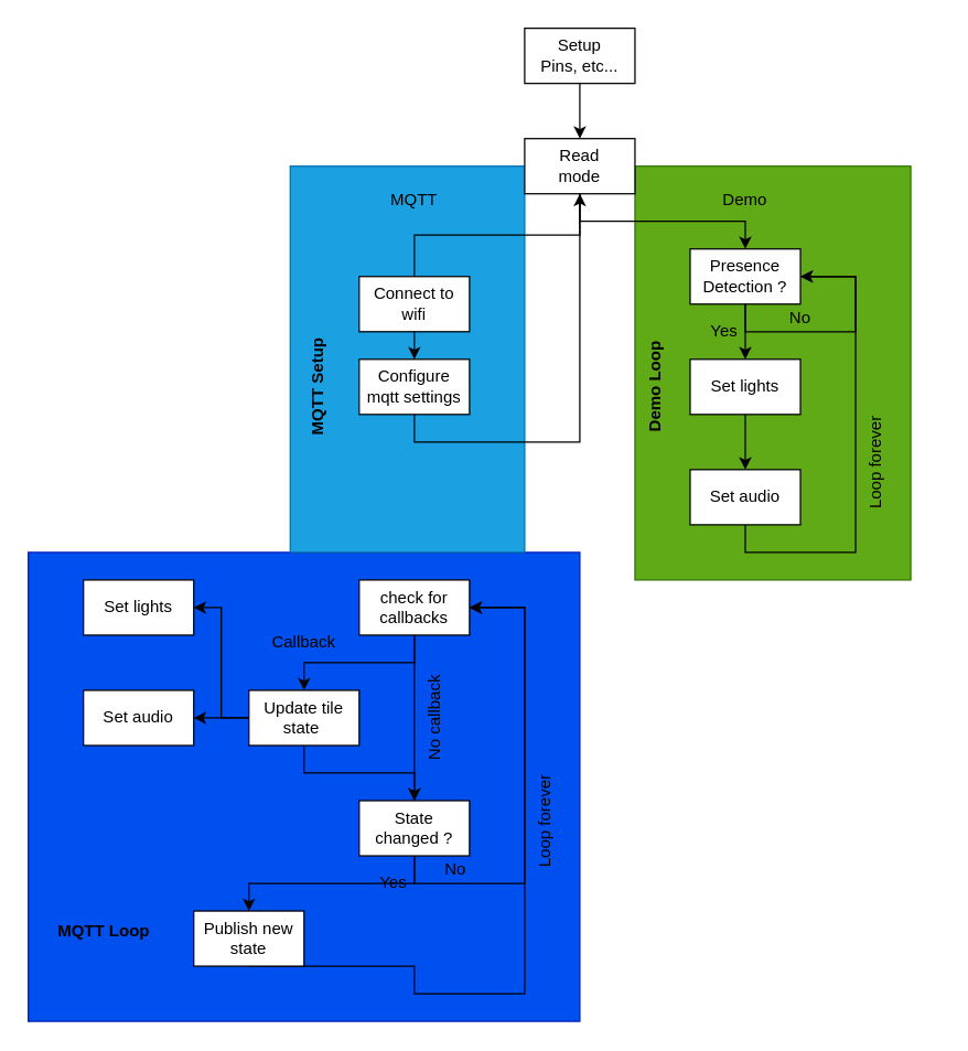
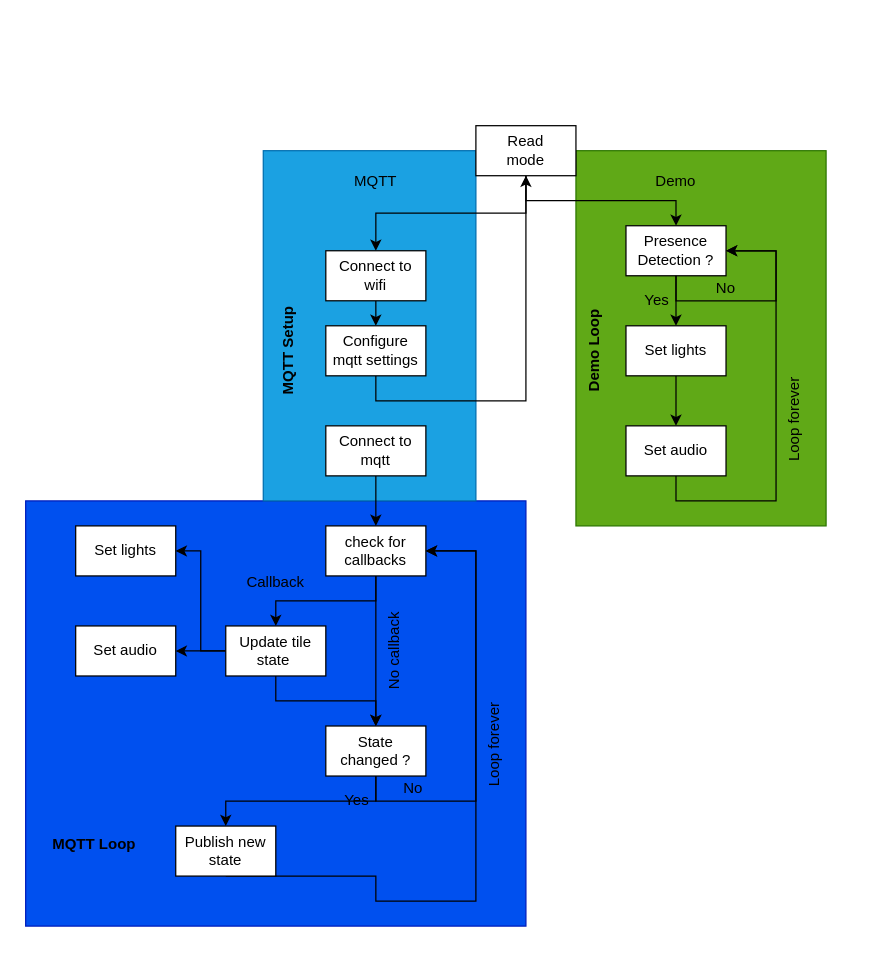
  <mxCell id="0" />
  <mxCell id="1" parent="0" />
  <mxCell id="2" value="" style="rounded=0;whiteSpace=wrap;html=1;fillColor=#0050ef;strokeColor=#001DBC;fontColor=#ffffff;" vertex="1" parent="1"><mxGeometry x="20" y="400" width="400" height="340" as="geometry" /></mxCell>
  <mxCell id="3" value="" style="rounded=0;whiteSpace=wrap;html=1;fillColor=#1ba1e2;strokeColor=#006EAF;fontColor=#ffffff;" vertex="1" parent="1"><mxGeometry x="210" y="120" width="170" height="280" as="geometry" /></mxCell>
  <mxCell id="4" value="" style="rounded=0;whiteSpace=wrap;html=1;fillColor=#60a917;strokeColor=#2D7600;fontColor=#ffffff;" vertex="1" parent="1"><mxGeometry x="460" y="120" width="200" height="300" as="geometry" /></mxCell>
- <mxCell id="5" style="edgeStyle=orthogonalEdgeStyle;rounded=0;orthogonalLoop=1;jettySize=auto;html=1;exitX=0.5;exitY=1;exitDx=0;exitDy=0;entryX=0.5;entryY=0;entryDx=0;entryDy=0;endArrow=none;" parent="1" source="7" target="9" edge="1"><mxGeometry relative="1" as="geometry"><mxPoint x="300" y="180" as="targetPoint" /></mxGeometry></mxCell>
+ <mxCell id="5" style="edgeStyle=orthogonalEdgeStyle;rounded=0;orthogonalLoop=1;jettySize=auto;html=1;exitX=0.5;exitY=1;exitDx=0;exitDy=0;entryX=0.5;entryY=0;entryDx=0;entryDy=0;" parent="1" source="7" target="9" edge="1"><mxGeometry relative="1" as="geometry"><mxPoint x="300" y="180" as="targetPoint" /></mxGeometry></mxCell>
  <mxCell id="6" style="edgeStyle=orthogonalEdgeStyle;rounded=0;orthogonalLoop=1;jettySize=auto;html=1;exitX=0.5;exitY=1;exitDx=0;exitDy=0;entryX=0.5;entryY=0;entryDx=0;entryDy=0;" parent="1" source="7" target="13" edge="1"><mxGeometry relative="1" as="geometry"><mxPoint x="540" y="180" as="targetPoint" /></mxGeometry></mxCell>
  <mxCell id="7" value="Read &lt;br&gt;mode" style="rounded=0;whiteSpace=wrap;html=1;" parent="1" vertex="1"><mxGeometry x="380" y="100" width="80" height="40" as="geometry" /></mxCell>
  <mxCell id="8" style="edgeStyle=orthogonalEdgeStyle;rounded=0;orthogonalLoop=1;jettySize=auto;html=1;exitX=0.5;exitY=1;exitDx=0;exitDy=0;entryX=0.5;entryY=0;entryDx=0;entryDy=0;" parent="1" source="9" target="29" edge="1"><mxGeometry relative="1" as="geometry" /></mxCell>
  <mxCell id="9" value="Connect to wifi" style="rounded=0;whiteSpace=wrap;html=1;" parent="1" vertex="1"><mxGeometry x="260" y="200" width="80" height="40" as="geometry" /></mxCell>
  <mxCell id="10" value="Demo" style="text;html=1;strokeColor=none;fillColor=none;align=center;verticalAlign=middle;whiteSpace=wrap;rounded=0;" parent="1" vertex="1"><mxGeometry x="500" y="130" width="80" height="30" as="geometry" /></mxCell>
  <mxCell id="11" value="MQTT" style="text;html=1;strokeColor=none;fillColor=none;align=center;verticalAlign=middle;whiteSpace=wrap;rounded=0;" parent="1" vertex="1"><mxGeometry x="260" y="130" width="80" height="30" as="geometry" /></mxCell>
  <mxCell id="12" style="edgeStyle=orthogonalEdgeStyle;rounded=0;orthogonalLoop=1;jettySize=auto;html=1;exitX=0.5;exitY=1;exitDx=0;exitDy=0;entryX=0.5;entryY=0;entryDx=0;entryDy=0;" parent="1" source="13" target="15" edge="1"><mxGeometry relative="1" as="geometry" /></mxCell>
  <mxCell id="13" value="Presence&lt;br&gt;Detection ?" style="rounded=0;whiteSpace=wrap;html=1;" parent="1" vertex="1"><mxGeometry x="500" y="180" width="80" height="40" as="geometry" /></mxCell>
  <mxCell id="14" style="edgeStyle=orthogonalEdgeStyle;rounded=0;orthogonalLoop=1;jettySize=auto;html=1;exitX=0.5;exitY=1;exitDx=0;exitDy=0;entryX=0.5;entryY=0;entryDx=0;entryDy=0;" parent="1" source="15" target="18" edge="1"><mxGeometry relative="1" as="geometry" /></mxCell>
  <mxCell id="15" value="Set lights" style="rounded=0;whiteSpace=wrap;html=1;" parent="1" vertex="1"><mxGeometry x="500" y="260" width="80" height="40" as="geometry" /></mxCell>
  <mxCell id="16" value="Yes" style="text;html=1;strokeColor=none;fillColor=none;align=center;verticalAlign=middle;whiteSpace=wrap;rounded=0;" parent="1" vertex="1"><mxGeometry x="510" y="220" width="30" height="40" as="geometry" /></mxCell>
  <mxCell id="17" style="edgeStyle=orthogonalEdgeStyle;rounded=0;orthogonalLoop=1;jettySize=auto;html=1;exitX=0.5;exitY=1;exitDx=0;exitDy=0;entryX=1;entryY=0.5;entryDx=0;entryDy=0;" parent="1" source="18" target="13" edge="1"><mxGeometry relative="1" as="geometry"><mxPoint x="730" y="510" as="targetPoint" /><Array as="points"><mxPoint x="540" y="400" /><mxPoint x="620" y="400" /><mxPoint x="620" y="200" /></Array></mxGeometry></mxCell>
  <mxCell id="18" value="Set audio" style="rounded=0;whiteSpace=wrap;html=1;" parent="1" vertex="1"><mxGeometry x="500" y="340" width="80" height="40" as="geometry" /></mxCell>
  <mxCell id="19" value="No" style="text;html=1;strokeColor=none;fillColor=none;align=center;verticalAlign=middle;whiteSpace=wrap;rounded=0;" parent="1" vertex="1"><mxGeometry x="550" y="220" width="60" height="20" as="geometry" /></mxCell>
  <mxCell id="20" value="Loop forever" style="text;html=1;strokeColor=none;fillColor=none;align=center;verticalAlign=middle;whiteSpace=wrap;rounded=0;rotation=-90;" parent="1" vertex="1"><mxGeometry x="590" y="320" width="90" height="30" as="geometry" /></mxCell>
  <mxCell id="21" style="edgeStyle=orthogonalEdgeStyle;rounded=0;orthogonalLoop=1;jettySize=auto;html=1;exitX=0.5;exitY=1;exitDx=0;exitDy=0;entryX=1;entryY=0.5;entryDx=0;entryDy=0;" parent="1" source="13" target="13" edge="1"><mxGeometry relative="1" as="geometry"><Array as="points"><mxPoint x="540" y="240" /><mxPoint x="620" y="240" /><mxPoint x="620" y="200" /></Array></mxGeometry></mxCell>
  <mxCell id="22" style="edgeStyle=orthogonalEdgeStyle;rounded=0;orthogonalLoop=1;jettySize=auto;html=1;exitX=0.5;exitY=1;exitDx=0;exitDy=0;entryX=0.5;entryY=0;entryDx=0;entryDy=0;" parent="1" source="24" target="37" edge="1"><mxGeometry relative="1" as="geometry"><mxPoint x="420" y="580" as="targetPoint" /></mxGeometry></mxCell>
  <mxCell id="23" style="edgeStyle=orthogonalEdgeStyle;rounded=0;orthogonalLoop=1;jettySize=auto;html=1;exitX=0.5;exitY=1;exitDx=0;exitDy=0;entryX=0.5;entryY=0;entryDx=0;entryDy=0;" parent="1" source="24" target="27" edge="1"><mxGeometry relative="1" as="geometry" /></mxCell>
  <mxCell id="24" value="check for callbacks" style="rounded=0;whiteSpace=wrap;html=1;" parent="1" vertex="1"><mxGeometry x="260" y="420" width="80" height="40" as="geometry" /></mxCell>
  <mxCell id="25" style="edgeStyle=orthogonalEdgeStyle;rounded=0;orthogonalLoop=1;jettySize=auto;html=1;exitX=0.5;exitY=1;exitDx=0;exitDy=0;entryX=0.5;entryY=0;entryDx=0;entryDy=0;" parent="1" source="27" target="42" edge="1"><mxGeometry relative="1" as="geometry" /></mxCell>
  <mxCell id="26" style="edgeStyle=orthogonalEdgeStyle;rounded=0;orthogonalLoop=1;jettySize=auto;html=1;exitX=0.5;exitY=1;exitDx=0;exitDy=0;entryX=1;entryY=0.5;entryDx=0;entryDy=0;" parent="1" source="27" target="24" edge="1"><mxGeometry relative="1" as="geometry"><mxPoint x="370" y="430" as="targetPoint" /><Array as="points"><mxPoint x="300" y="640" /><mxPoint x="380" y="640" /><mxPoint x="380" y="440" /></Array></mxGeometry></mxCell>
  <mxCell id="27" value="State &lt;br&gt;changed ?" style="rounded=0;whiteSpace=wrap;html=1;" parent="1" vertex="1"><mxGeometry x="260" y="580" width="80" height="40" as="geometry" /></mxCell>
  <mxCell id="28" style="edgeStyle=orthogonalEdgeStyle;rounded=0;orthogonalLoop=1;jettySize=auto;html=1;exitX=0.5;exitY=1;exitDx=0;exitDy=0;" parent="1" source="29" target="7" edge="1"><mxGeometry relative="1" as="geometry" /></mxCell>
  <mxCell id="29" value="Configure mqtt settings" style="rounded=0;whiteSpace=wrap;html=1;" parent="1" vertex="1"><mxGeometry x="260" y="260" width="80" height="40" as="geometry" /></mxCell>
+ <mxCell id="30" style="edgeStyle=orthogonalEdgeStyle;rounded=0;orthogonalLoop=1;jettySize=auto;html=1;exitX=0.5;exitY=1;exitDx=0;exitDy=0;entryX=0.5;entryY=0;entryDx=0;entryDy=0;" parent="1" source="31" target="24" edge="1"><mxGeometry relative="1" as="geometry" /></mxCell>
+ <mxCell id="31" value="Connect to mqtt" style="rounded=0;whiteSpace=wrap;html=1;" parent="1" vertex="1"><mxGeometry x="260" y="340" width="80" height="40" as="geometry" /></mxCell>
  <mxCell id="32" value="No callback" style="text;html=1;strokeColor=none;fillColor=none;align=center;verticalAlign=middle;whiteSpace=wrap;rounded=0;rotation=-90;" parent="1" vertex="1"><mxGeometry x="275" y="505" width="80" height="30" as="geometry" /></mxCell>
  <mxCell id="33" value="Callback" style="text;html=1;strokeColor=none;fillColor=none;align=center;verticalAlign=middle;whiteSpace=wrap;rounded=0;rotation=0;" parent="1" vertex="1"><mxGeometry x="180" y="450" width="80" height="30" as="geometry" /></mxCell>
  <mxCell id="34" style="edgeStyle=orthogonalEdgeStyle;rounded=0;orthogonalLoop=1;jettySize=auto;html=1;exitX=0.5;exitY=1;exitDx=0;exitDy=0;entryX=0.5;entryY=0;entryDx=0;entryDy=0;" parent="1" source="37" target="27" edge="1"><mxGeometry relative="1" as="geometry" /></mxCell>
  <mxCell id="35" style="edgeStyle=orthogonalEdgeStyle;rounded=0;orthogonalLoop=1;jettySize=auto;html=1;exitX=0;exitY=0.5;exitDx=0;exitDy=0;entryX=1;entryY=0.5;entryDx=0;entryDy=0;" parent="1" source="37" target="46" edge="1"><mxGeometry relative="1" as="geometry" /></mxCell>
  <mxCell id="36" style="edgeStyle=orthogonalEdgeStyle;rounded=0;orthogonalLoop=1;jettySize=auto;html=1;exitX=0;exitY=0.5;exitDx=0;exitDy=0;entryX=1;entryY=0.5;entryDx=0;entryDy=0;" parent="1" source="37" target="40" edge="1"><mxGeometry relative="1" as="geometry" /></mxCell>
  <mxCell id="37" value="Update tile state&amp;nbsp;" style="rounded=0;whiteSpace=wrap;html=1;" parent="1" vertex="1"><mxGeometry x="180" y="500" width="80" height="40" as="geometry" /></mxCell>
- <mxCell id="38" style="edgeStyle=orthogonalEdgeStyle;rounded=0;orthogonalLoop=1;jettySize=auto;html=1;exitX=0.5;exitY=1;exitDx=0;exitDy=0;entryX=0.5;entryY=0;entryDx=0;entryDy=0;" parent="1" source="39" target="7" edge="1"><mxGeometry relative="1" as="geometry" /></mxCell>
- <mxCell id="39" value="Setup&lt;br&gt;Pins, etc..." style="rounded=0;whiteSpace=wrap;html=1;" parent="1" vertex="1"><mxGeometry x="380" y="20" width="80" height="40" as="geometry" /></mxCell>
  <mxCell id="40" value="Set audio" style="rounded=0;whiteSpace=wrap;html=1;" parent="1" vertex="1"><mxGeometry x="60" y="500" width="80" height="40" as="geometry" /></mxCell>
  <mxCell id="41" style="edgeStyle=orthogonalEdgeStyle;rounded=0;orthogonalLoop=1;jettySize=auto;html=1;exitX=0.5;exitY=1;exitDx=0;exitDy=0;entryX=1;entryY=0.5;entryDx=0;entryDy=0;" parent="1" source="42" target="24" edge="1"><mxGeometry relative="1" as="geometry"><Array as="points"><mxPoint x="300" y="720" /><mxPoint x="380" y="720" /><mxPoint x="380" y="440" /></Array></mxGeometry></mxCell>
  <mxCell id="42" value="Publish new state" style="rounded=0;whiteSpace=wrap;html=1;" parent="1" vertex="1"><mxGeometry x="140" y="660" width="80" height="40" as="geometry" /></mxCell>
  <mxCell id="43" value="Yes" style="text;html=1;strokeColor=none;fillColor=none;align=center;verticalAlign=middle;whiteSpace=wrap;rounded=0;" parent="1" vertex="1"><mxGeometry x="270" y="620" width="30" height="40" as="geometry" /></mxCell>
  <mxCell id="44" value="No" style="text;html=1;strokeColor=none;fillColor=none;align=center;verticalAlign=middle;whiteSpace=wrap;rounded=0;" parent="1" vertex="1"><mxGeometry x="300" y="620" width="60" height="20" as="geometry" /></mxCell>
  <mxCell id="45" value="Loop forever" style="text;html=1;strokeColor=none;fillColor=none;align=center;verticalAlign=middle;whiteSpace=wrap;rounded=0;rotation=-90;" parent="1" vertex="1"><mxGeometry x="350" y="580" width="90" height="30" as="geometry" /></mxCell>
  <mxCell id="46" value="Set lights" style="rounded=0;whiteSpace=wrap;html=1;" parent="1" vertex="1"><mxGeometry x="60" y="420" width="80" height="40" as="geometry" /></mxCell>
  <mxCell id="47" value="MQTT Loop" style="text;html=1;strokeColor=none;fillColor=none;align=center;verticalAlign=middle;whiteSpace=wrap;rounded=0;fontStyle=1" vertex="1" parent="1"><mxGeometry x="30" y="660" width="90" height="30" as="geometry" /></mxCell>
  <mxCell id="48" value="MQTT Setup" style="text;html=1;strokeColor=none;fillColor=none;align=center;verticalAlign=middle;whiteSpace=wrap;rounded=0;fontStyle=1;rotation=-90;" vertex="1" parent="1"><mxGeometry x="185" y="265" width="90" height="30" as="geometry" /></mxCell>
  <mxCell id="49" value="Demo Loop" style="text;html=1;strokeColor=none;fillColor=none;align=center;verticalAlign=middle;whiteSpace=wrap;rounded=0;fontStyle=1;rotation=-90;" vertex="1" parent="1"><mxGeometry x="430" y="265" width="90" height="30" as="geometry" /></mxCell>
